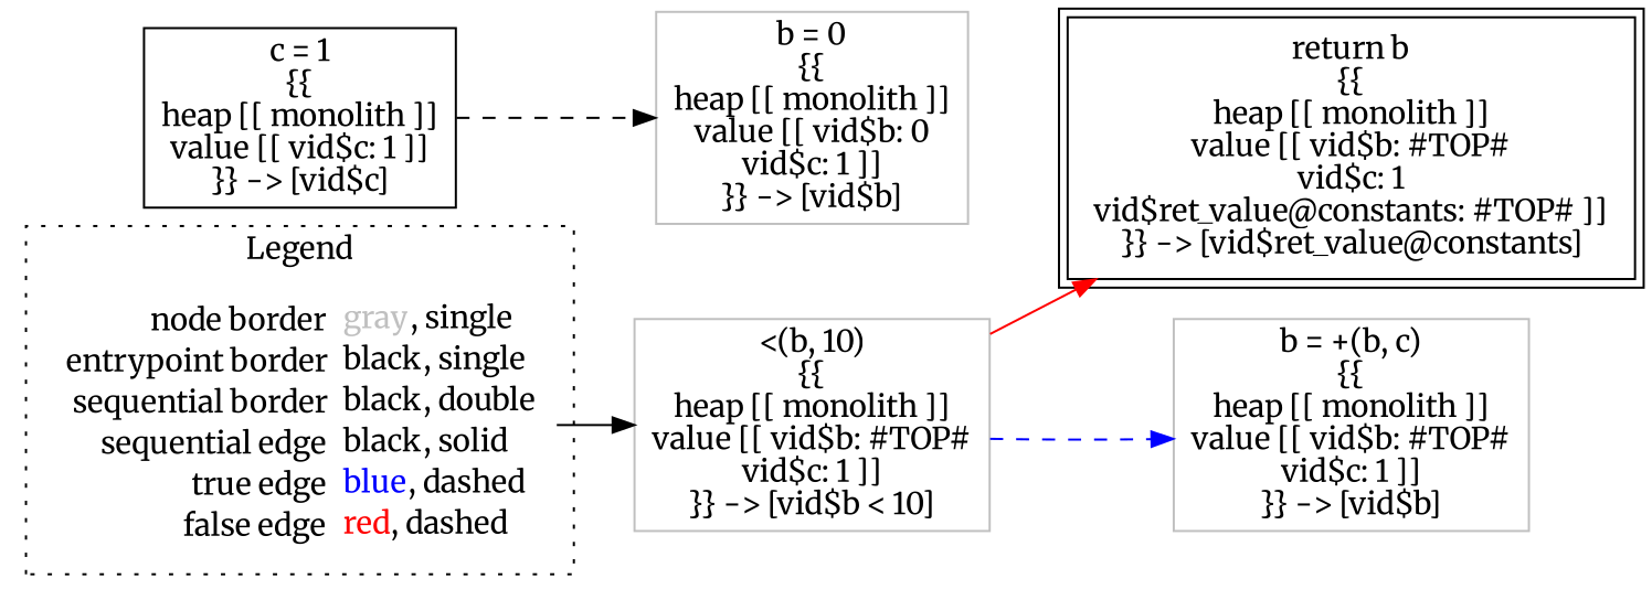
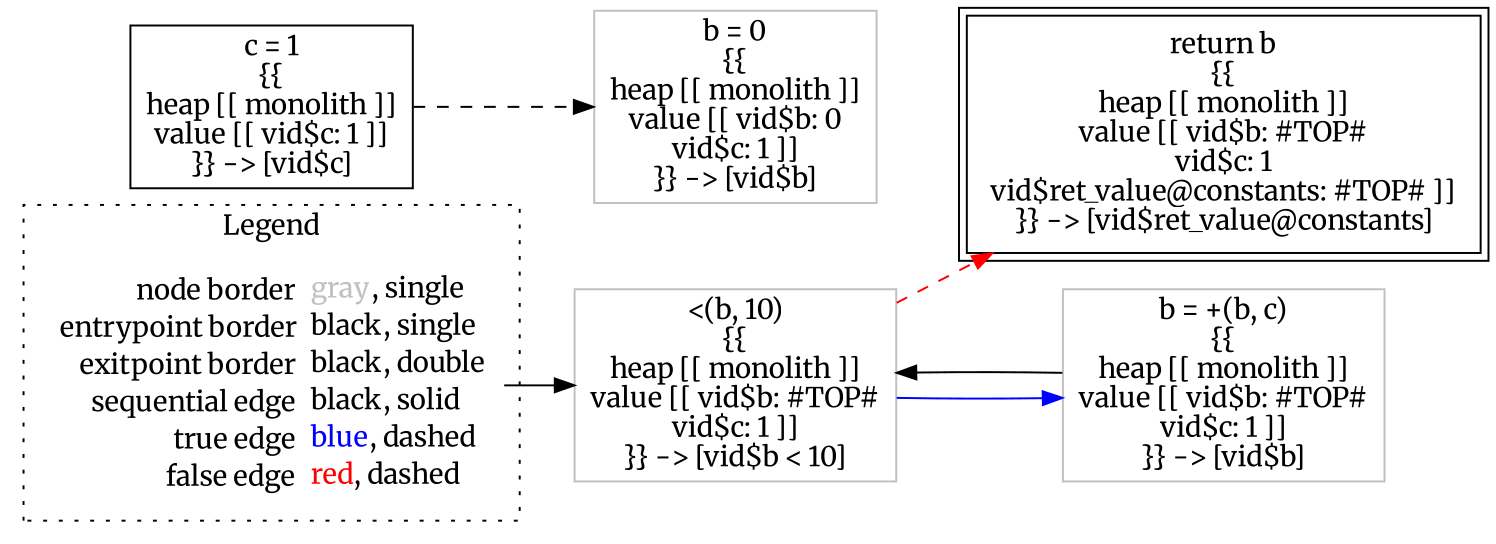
  digraph {
    fontname=Merriweather
    rankdir=LR
    node [fontname=Merriweather shape=rect color=gray]
    edge [color=black fontname=Merriweather style=dashed]
-   n1 [label=<<table border="0" cellpadding="2" cellspacing="0" cellborder="0"><tr><td align="right">node border&nbsp;</td><td align="left"><font color="gray">gray</font>, single</td></tr><tr><td align="right">entrypoint border&nbsp;</td><td align="left"><font color="black">black</font>, single</td></tr><tr><td align="right">sequential border&nbsp;</td><td align="left"><font color="black">black</font>, double</td></tr><tr><td align="right">sequential edge&nbsp;</td><td align="left"><font color="black">black</font>, solid</td></tr><tr><td align="right">true edge&nbsp;</td><td align="left"><font color="blue">blue</font>, dashed</td></tr><tr><td align="right">false edge&nbsp;</td><td align="left"><font color="red">red</font>, dashed</td></tr></table>> shape=plaintext color=""]
+   n1 [label=<<table border="0" cellpadding="2" cellspacing="0" cellborder="0"><tr><td align="right">node border&nbsp;</td><td align="left"><font color="gray">gray</font>, single</td></tr><tr><td align="right">entrypoint border&nbsp;</td><td align="left"><font color="black">black</font>, single</td></tr><tr><td align="right">exitpoint border&nbsp;</td><td align="left"><font color="black">black</font>, double</td></tr><tr><td align="right">sequential edge&nbsp;</td><td align="left"><font color="black">black</font>, solid</td></tr><tr><td align="right">true edge&nbsp;</td><td align="left"><font color="blue">blue</font>, dashed</td></tr><tr><td align="right">false edge&nbsp;</td><td align="left"><font color="red">red</font>, dashed</td></tr></table>> shape=plaintext color=""]
    n2 [label=<&lt;(b, 10)<BR/>{{<BR/>heap [[ monolith ]]<BR/>value [[ vid$b: #TOP#<BR/>vid$c: 1 ]]<BR/>}} -&gt; [vid$b &lt; 10]>]
    n3 [color=black label=<c = 1<BR/>{{<BR/>heap [[ monolith ]]<BR/>value [[ vid$c: 1 ]]<BR/>}} -&gt; [vid$c]>]
    n4 [label=<b = 0<BR/>{{<BR/>heap [[ monolith ]]<BR/>value [[ vid$b: 0<BR/>vid$c: 1 ]]<BR/>}} -&gt; [vid$b]>]
    n5 [color=black label=<return b<BR/>{{<BR/>heap [[ monolith ]]<BR/>value [[ vid$b: #TOP#<BR/>vid$c: 1<BR/>vid$ret_value@constants: #TOP# ]]<BR/>}} -&gt; [vid$ret_value@constants]> peripheries=2]
    n6 [label=<b = +(b, c)<BR/>{{<BR/>heap [[ monolith ]]<BR/>value [[ vid$b: #TOP#<BR/>vid$c: 1 ]]<BR/>}} -&gt; [vid$b]>]
    subgraph cluster_1 {
      label=Legend
      style=dotted
      n1
    }
    n1 -> n2 [style=""]
-   n2 -> n5 [color=red style=solid]
-   n2 -> n6 [color=blue]
+   n2 -> n5 [color=red]
+   n2 -> n6 [color=blue style=solid]
    n3 -> n4
+   n6 -> n2 [style=""]
  }
